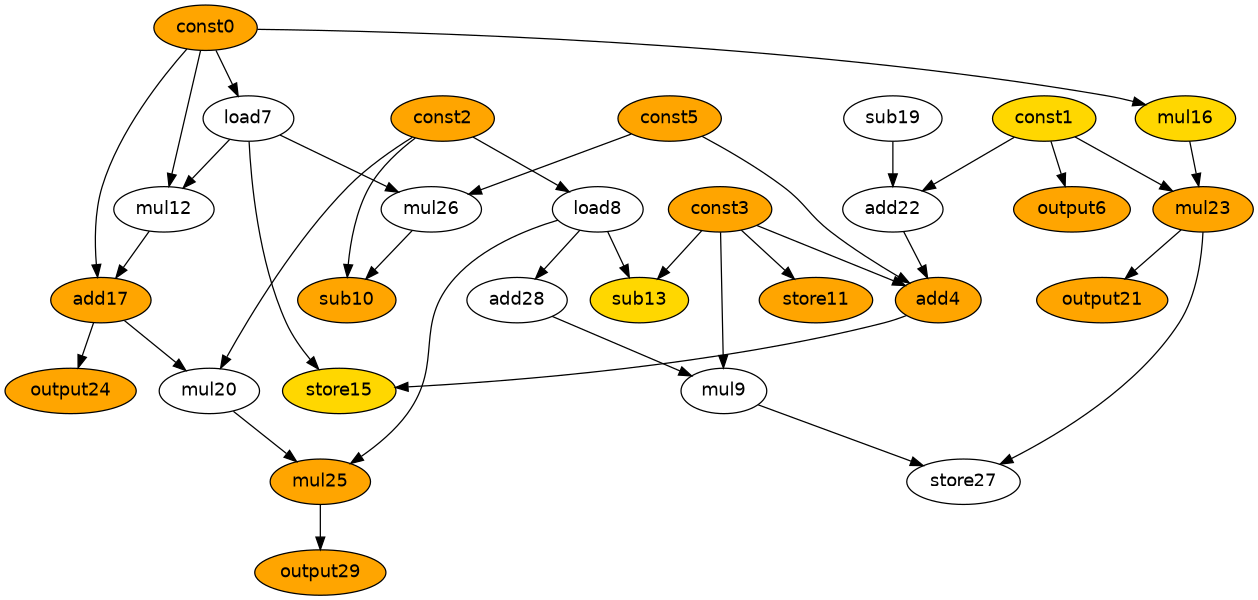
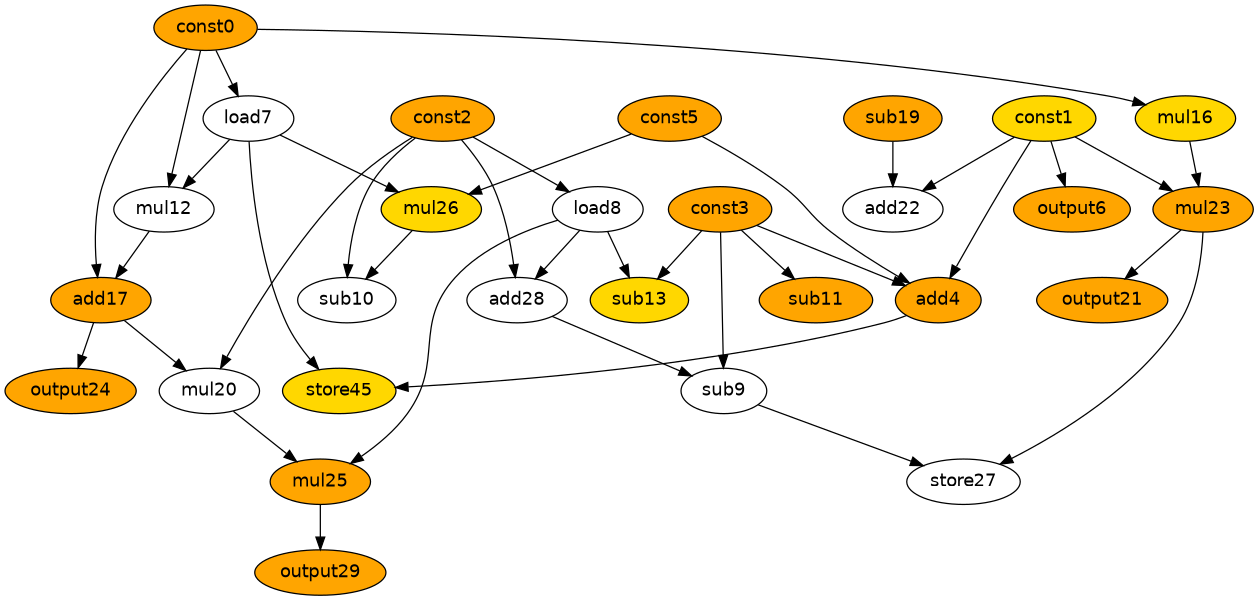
  digraph {
    fontname="DejaVu Sans"
    node [fillcolor=orange fontname="DejaVu Sans" opcode=mul style=filled]
    edge [fontname="DejaVu Sans" operand=0]
    const0 [opcode=const]
    load7 [fillcolor=white opcode=load]
    mul12 [fillcolor=white]
    mul16 [fillcolor=gold]
    add17 [opcode=add]
-   store15 [fillcolor=gold opcode=store]
-   mul26 [fillcolor=white]
+   store15 [fillcolor=gold opcode=store label=store45]
+   mul26 [fillcolor=gold]
    mul23
    mul20 [fillcolor=white]
    output24 [opcode=output]
    const1 [fillcolor=gold opcode=const]
    output6 [opcode=output]
    add22 [fillcolor=white opcode=add]
    add4 [opcode=add]
    store27 [fillcolor=white opcode=store]
    output21 [opcode=output]
    const2 [opcode=const]
    load8 [fillcolor=white opcode=load]
-   sub10 [opcode=sub]
+   sub10 [fillcolor=white opcode=sub]
    add28 [fillcolor=white opcode=add]
    sub13 [fillcolor=gold opcode=sub]
    mul25
-   sub9 [fillcolor=white opcode=sub label=mul9]
+   sub9 [fillcolor=white opcode=sub]
    const3 [opcode=const]
-   store11 [opcode=store]
+   store11 [opcode=store label=sub11]
    const5 [opcode=const]
-   sub19 [fillcolor=white opcode=sub]
+   sub19 [opcode=sub]
    output29 [opcode=output]
    const0 -> load7
    const0 -> mul12
    const0 -> mul16
    const0 -> add17
    load7 -> mul12 [operand=1]
    load7 -> store15 [operand=1]
    load7 -> mul26 [operand=1]
    mul12 -> add17 [operand=1]
    mul16 -> mul23
    add17 -> mul20
    add17 -> output24
    mul26 -> sub10 [operand=1]
    mul23 -> store27 [operand=1]
    mul23 -> output21
    mul20 -> mul25 [operand=1]
    const1 -> mul23 [operand=1]
    const1 -> output6
    const1 -> add22
-   add22 -> add4 [operand=1]
+   const1 -> add4 [operand=1]
    add4 -> store15
    const2 -> mul20 [operand=1]
    const2 -> load8
    const2 -> sub10
+   const2 -> add28 [operand=1]
    load8 -> add28
    load8 -> sub13
    load8 -> mul25
    add28 -> sub9 [operand=1]
    mul25 -> output29
    sub9 -> store27
    const3 -> add4
    const3 -> sub13 [operand=1]
    const3 -> sub9
    const3 -> store11 [operand=1]
    const5 -> mul26
    const5 -> add4 [operand=1]
    sub19 -> add22 [operand=1]
  }
